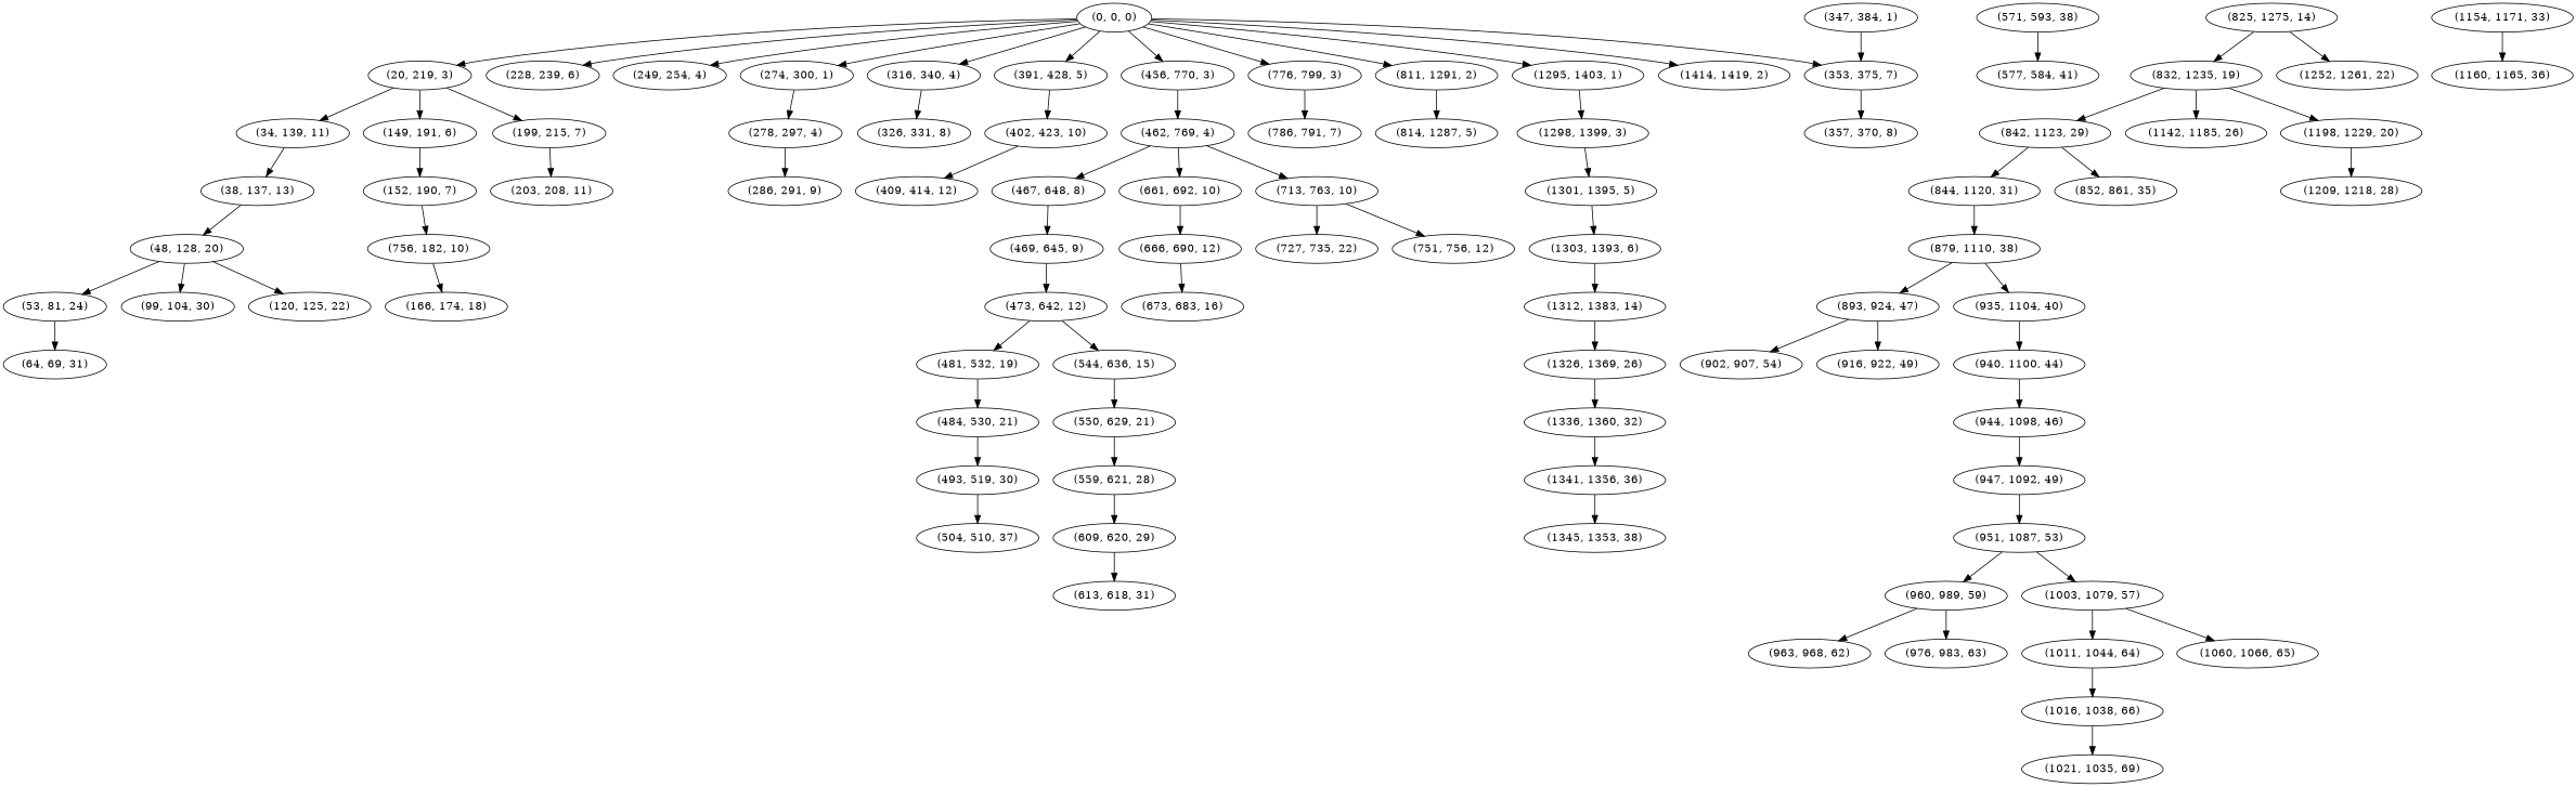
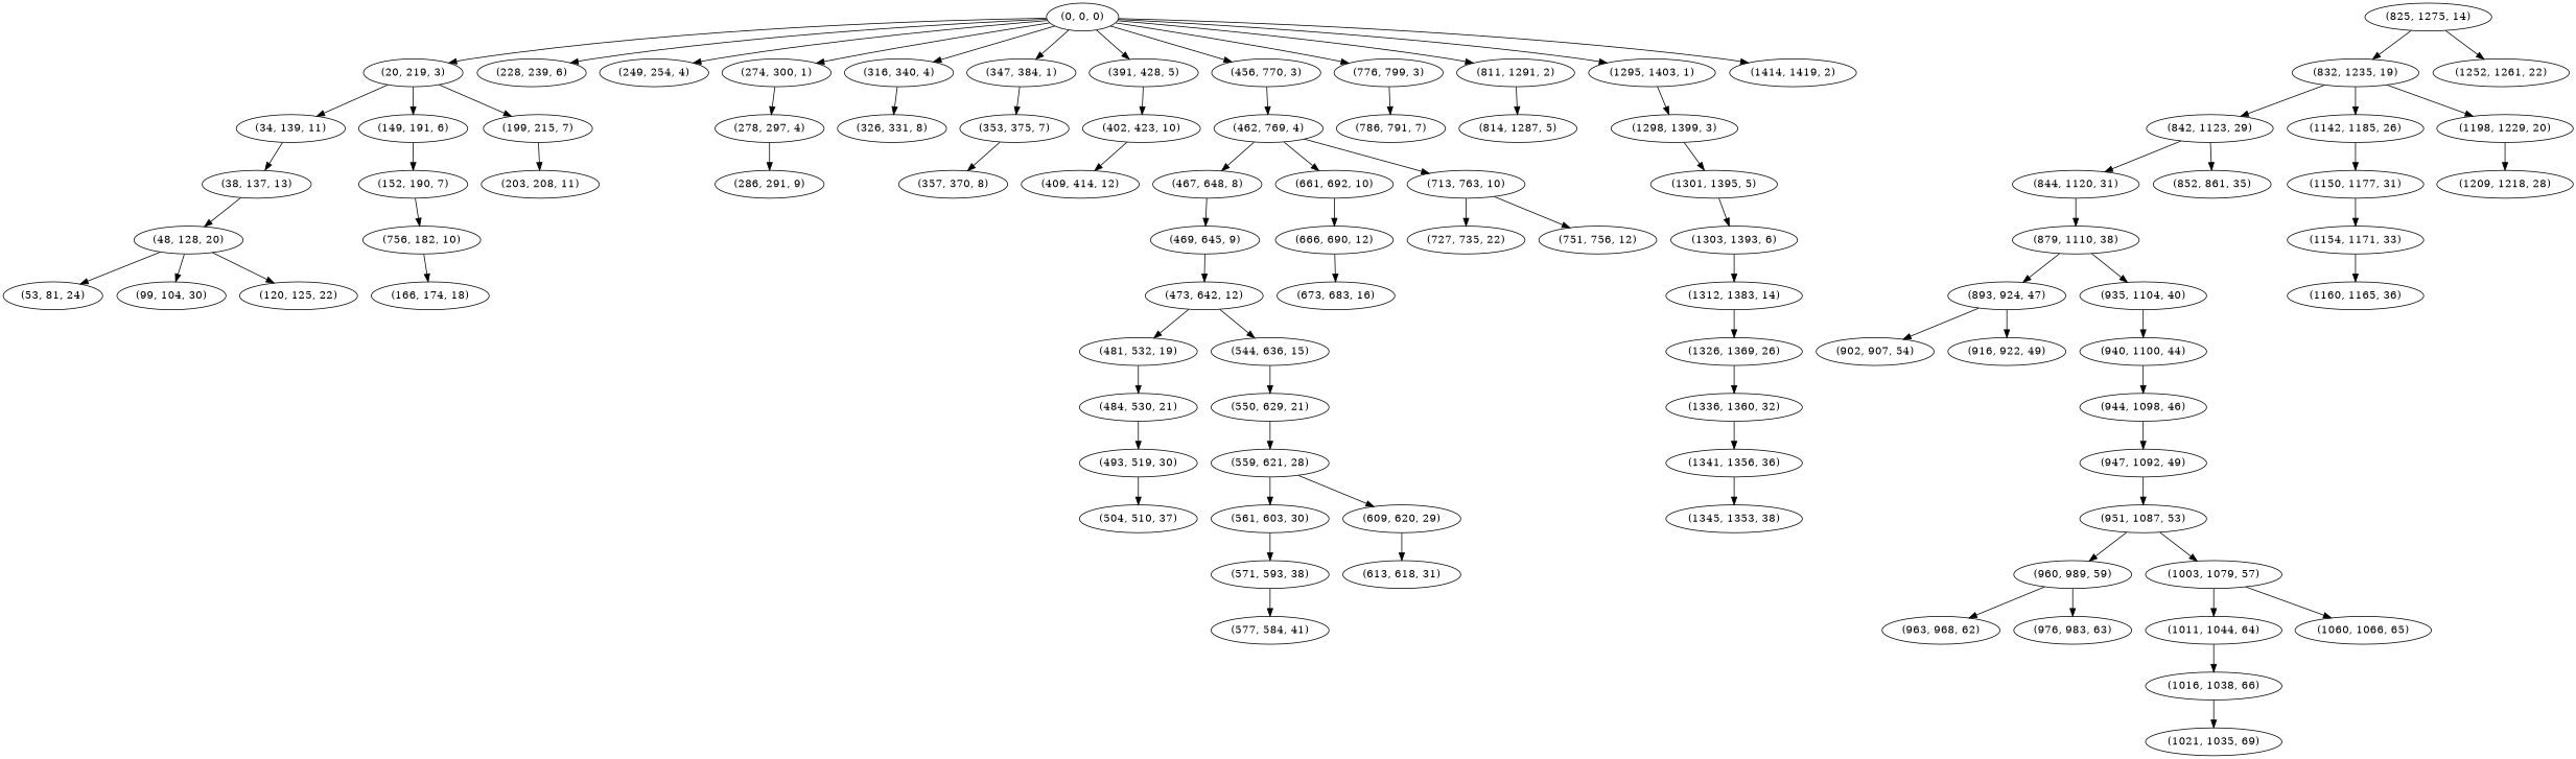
  digraph {
    "(0, 0, 0)"
    "(20, 219, 3)"
    "(228, 239, 6)"
    "(249, 254, 4)"
    "(274, 300, 1)"
    "(316, 340, 4)"
    "(347, 384, 1)"
    "(391, 428, 5)"
    "(456, 770, 3)"
    "(776, 799, 3)"
    "(811, 1291, 2)"
    "(1295, 1403, 1)"
    "(1414, 1419, 2)"
    "(34, 139, 11)"
    "(149, 191, 6)"
    "(199, 215, 7)"
    "(278, 297, 4)"
    "(326, 331, 8)"
    "(353, 375, 7)"
    "(402, 423, 10)"
    "(462, 769, 4)"
    "(786, 791, 7)"
    "(814, 1287, 5)"
    "(1298, 1399, 3)"
    "(38, 137, 13)"
    "(152, 190, 7)"
    "(203, 208, 11)"
    "(48, 128, 20)"
    "(53, 81, 24)"
    "(99, 104, 30)"
    "(120, 125, 22)"
-   "(64, 69, 31)"
    n33 [label="(756, 182, 10)"]
    "(166, 174, 18)"
    "(286, 291, 9)"
    "(357, 370, 8)"
    "(409, 414, 12)"
    "(467, 648, 8)"
    "(661, 692, 10)"
    "(713, 763, 10)"
    "(469, 645, 9)"
    "(666, 690, 12)"
    "(727, 735, 22)"
    "(751, 756, 12)"
    "(473, 642, 12)"
    "(481, 532, 19)"
    "(544, 636, 15)"
    "(484, 530, 21)"
    "(550, 629, 21)"
    "(493, 519, 30)"
    "(504, 510, 37)"
    "(559, 621, 28)"
+   "(561, 603, 30)"
    "(609, 620, 29)"
    "(571, 593, 38)"
    "(613, 618, 31)"
    "(577, 584, 41)"
    "(673, 683, 16)"
    "(825, 1275, 14)"
    "(832, 1235, 19)"
    "(1252, 1261, 22)"
    "(842, 1123, 29)"
    "(1142, 1185, 26)"
    "(1198, 1229, 20)"
    "(844, 1120, 31)"
    "(852, 861, 35)"
+   "(1150, 1177, 31)"
    "(1209, 1218, 28)"
    "(879, 1110, 38)"
    "(893, 924, 47)"
    "(935, 1104, 40)"
    "(902, 907, 54)"
    "(916, 922, 49)"
    "(940, 1100, 44)"
    "(944, 1098, 46)"
    "(947, 1092, 49)"
    "(951, 1087, 53)"
    "(960, 989, 59)"
    "(1003, 1079, 57)"
    "(963, 968, 62)"
    "(976, 983, 63)"
    "(1011, 1044, 64)"
    "(1060, 1066, 65)"
    "(1016, 1038, 66)"
    "(1021, 1035, 69)"
    "(1154, 1171, 33)"
    "(1160, 1165, 36)"
    "(1301, 1395, 5)"
    "(1303, 1393, 6)"
    "(1312, 1383, 14)"
    "(1326, 1369, 26)"
    "(1336, 1360, 32)"
    "(1341, 1356, 36)"
    "(1345, 1353, 38)"
    "(0, 0, 0)" -> "(20, 219, 3)"
    "(0, 0, 0)" -> "(228, 239, 6)"
    "(0, 0, 0)" -> "(249, 254, 4)"
    "(0, 0, 0)" -> "(274, 300, 1)"
    "(0, 0, 0)" -> "(316, 340, 4)"
-   "(0, 0, 0)" -> "(353, 375, 7)"
+   "(0, 0, 0)" -> "(347, 384, 1)"
    "(0, 0, 0)" -> "(391, 428, 5)"
    "(0, 0, 0)" -> "(456, 770, 3)"
    "(0, 0, 0)" -> "(776, 799, 3)"
    "(0, 0, 0)" -> "(811, 1291, 2)"
    "(0, 0, 0)" -> "(1295, 1403, 1)"
    "(0, 0, 0)" -> "(1414, 1419, 2)"
    "(20, 219, 3)" -> "(34, 139, 11)"
    "(20, 219, 3)" -> "(149, 191, 6)"
    "(20, 219, 3)" -> "(199, 215, 7)"
    "(274, 300, 1)" -> "(278, 297, 4)"
    "(316, 340, 4)" -> "(326, 331, 8)"
    "(347, 384, 1)" -> "(353, 375, 7)"
    "(391, 428, 5)" -> "(402, 423, 10)"
    "(456, 770, 3)" -> "(462, 769, 4)"
    "(776, 799, 3)" -> "(786, 791, 7)"
    "(811, 1291, 2)" -> "(814, 1287, 5)"
    "(1295, 1403, 1)" -> "(1298, 1399, 3)"
    "(34, 139, 11)" -> "(38, 137, 13)"
    "(149, 191, 6)" -> "(152, 190, 7)"
    "(199, 215, 7)" -> "(203, 208, 11)"
    "(278, 297, 4)" -> "(286, 291, 9)"
    "(353, 375, 7)" -> "(357, 370, 8)"
    "(402, 423, 10)" -> "(409, 414, 12)"
    "(462, 769, 4)" -> "(467, 648, 8)"
    "(462, 769, 4)" -> "(661, 692, 10)"
    "(462, 769, 4)" -> "(713, 763, 10)"
    "(1298, 1399, 3)" -> "(1301, 1395, 5)"
    "(38, 137, 13)" -> "(48, 128, 20)"
    "(152, 190, 7)" -> n33
    "(48, 128, 20)" -> "(53, 81, 24)"
    "(48, 128, 20)" -> "(99, 104, 30)"
    "(48, 128, 20)" -> "(120, 125, 22)"
-   "(53, 81, 24)" -> "(64, 69, 31)"
    n33 -> "(166, 174, 18)"
    "(467, 648, 8)" -> "(469, 645, 9)"
    "(661, 692, 10)" -> "(666, 690, 12)"
    "(713, 763, 10)" -> "(727, 735, 22)"
    "(713, 763, 10)" -> "(751, 756, 12)"
    "(469, 645, 9)" -> "(473, 642, 12)"
    "(666, 690, 12)" -> "(673, 683, 16)"
    "(473, 642, 12)" -> "(481, 532, 19)"
    "(473, 642, 12)" -> "(544, 636, 15)"
    "(481, 532, 19)" -> "(484, 530, 21)"
    "(544, 636, 15)" -> "(550, 629, 21)"
    "(484, 530, 21)" -> "(493, 519, 30)"
    "(550, 629, 21)" -> "(559, 621, 28)"
    "(493, 519, 30)" -> "(504, 510, 37)"
+   "(559, 621, 28)" -> "(561, 603, 30)"
    "(559, 621, 28)" -> "(609, 620, 29)"
+   "(561, 603, 30)" -> "(571, 593, 38)"
    "(609, 620, 29)" -> "(613, 618, 31)"
    "(571, 593, 38)" -> "(577, 584, 41)"
    "(825, 1275, 14)" -> "(832, 1235, 19)"
    "(825, 1275, 14)" -> "(1252, 1261, 22)"
    "(832, 1235, 19)" -> "(842, 1123, 29)"
    "(832, 1235, 19)" -> "(1142, 1185, 26)"
    "(832, 1235, 19)" -> "(1198, 1229, 20)"
    "(842, 1123, 29)" -> "(844, 1120, 31)"
    "(842, 1123, 29)" -> "(852, 861, 35)"
+   "(1142, 1185, 26)" -> "(1150, 1177, 31)"
    "(1198, 1229, 20)" -> "(1209, 1218, 28)"
    "(844, 1120, 31)" -> "(879, 1110, 38)"
+   "(1150, 1177, 31)" -> "(1154, 1171, 33)"
    "(879, 1110, 38)" -> "(893, 924, 47)"
    "(879, 1110, 38)" -> "(935, 1104, 40)"
    "(893, 924, 47)" -> "(902, 907, 54)"
    "(893, 924, 47)" -> "(916, 922, 49)"
    "(935, 1104, 40)" -> "(940, 1100, 44)"
    "(940, 1100, 44)" -> "(944, 1098, 46)"
    "(944, 1098, 46)" -> "(947, 1092, 49)"
    "(947, 1092, 49)" -> "(951, 1087, 53)"
    "(951, 1087, 53)" -> "(960, 989, 59)"
    "(951, 1087, 53)" -> "(1003, 1079, 57)"
    "(960, 989, 59)" -> "(963, 968, 62)"
    "(960, 989, 59)" -> "(976, 983, 63)"
    "(1003, 1079, 57)" -> "(1011, 1044, 64)"
    "(1003, 1079, 57)" -> "(1060, 1066, 65)"
    "(1011, 1044, 64)" -> "(1016, 1038, 66)"
    "(1016, 1038, 66)" -> "(1021, 1035, 69)"
    "(1154, 1171, 33)" -> "(1160, 1165, 36)"
    "(1301, 1395, 5)" -> "(1303, 1393, 6)"
    "(1303, 1393, 6)" -> "(1312, 1383, 14)"
    "(1312, 1383, 14)" -> "(1326, 1369, 26)"
    "(1326, 1369, 26)" -> "(1336, 1360, 32)"
    "(1336, 1360, 32)" -> "(1341, 1356, 36)"
    "(1341, 1356, 36)" -> "(1345, 1353, 38)"
  }
